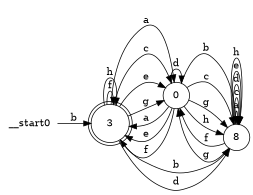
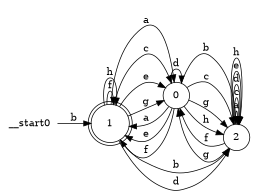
  digraph {
    rankdir=LR
    node [shape=circle color=black fillcolor=white style=filled]
    __start0 [shape=none color="" fillcolor="" style=""]
-   n2 [label=3 shape=doublecircle style="rounded,filled"]
+   n2 [label=1 shape=doublecircle style="rounded,filled"]
    n3 [label=0]
-   n4 [label=8]
+   n4 [label=2]
    __start0 -> n2 [label=b]
    n2 -> n2 [label=f]
    n2 -> n2 [label=h]
    n2 -> n3 [label=a]
    n2 -> n3 [label=c]
    n2 -> n3 [label=e]
    n2 -> n3 [label=g]
    n2 -> n4 [label=b]
    n2 -> n4 [label=d]
    n3 -> n2 [label=a]
    n3 -> n2 [label=e]
    n3 -> n2 [label=f]
    n3 -> n3 [label=d]
    n3 -> n4 [label=b]
    n3 -> n4 [label=c]
    n3 -> n4 [label=g]
    n3 -> n4 [label=h]
    n4 -> n3 [label=f]
    n4 -> n3 [label=g]
    n4 -> n4 [label=a]
    n4 -> n4 [label=c]
    n4 -> n4 [label=d]
    n4 -> n4 [label=e]
    n4 -> n4 [label=h]
  }
